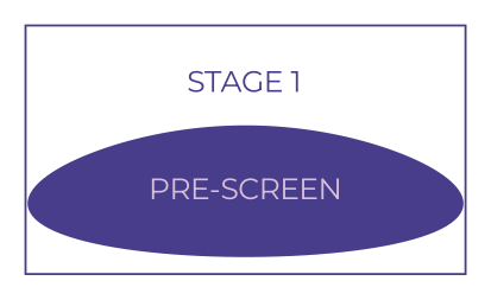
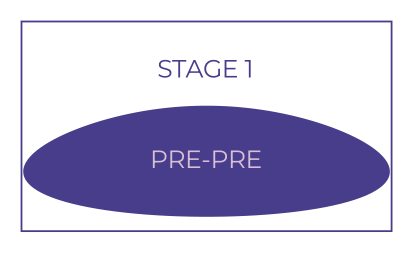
  digraph {
    rankdir=LR
    fontname=Montserrat
-   "PRE-SCREEN" [color=darkslateblue fontcolor=thistle fontname=Montserrat margin=0.2 shape=egg style=filled]
+   "PRE-SCREEN" [color=darkslateblue fontcolor=thistle fontname=Montserrat margin=0.2 shape=egg style=filled label="PRE-PRE"]
    subgraph cluster_1 {
      color=darkslateblue
      fontcolor=darkslateblue
      label="\nSTAGE 1"
      shape=egg
      "PRE-SCREEN"
    }
  }
